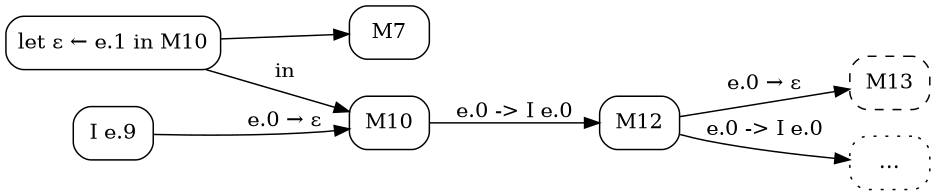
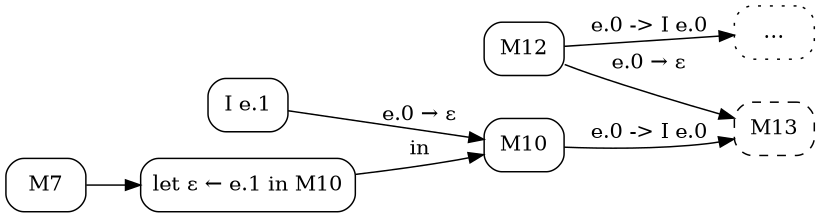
  digraph {
    rankdir=LR
    node [shape=box style=rounded]
    n1 [label="let ε ← e.1 in M10"]
    M10
    n3 [label=M7]
    M12
-   n5 [label="I e.9"]
+   n5 [label="I e.1"]
    M13 [style="rounded,dashed"]
    n7 [label="…" style="rounded,dotted"]
    n1 -> M10 [label=in]
-   M10 -> M12 [label="e.0 -> I e.0"]
-   n1 -> n3
+   M10 -> M13 [label="e.0 -> I e.0"]
+   n3 -> n1
    M12 -> M13 [label="e.0 → ε"]
    M12 -> n7 [label="e.0 -> I e.0"]
    n5 -> M10 [label="e.0 → ε"]
  }
